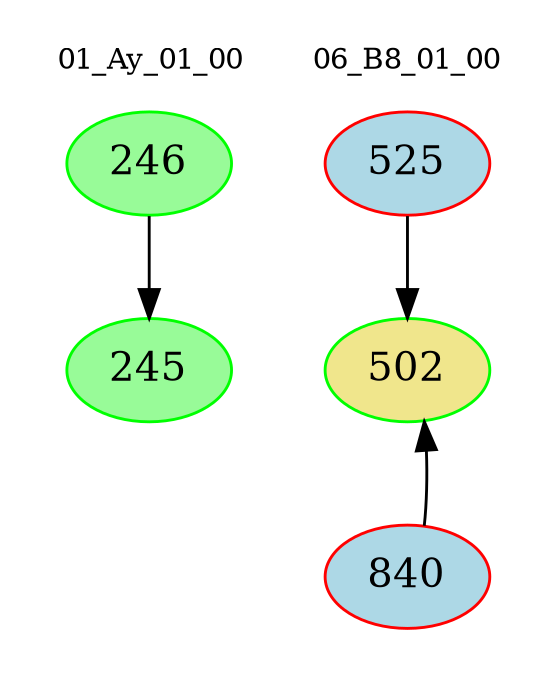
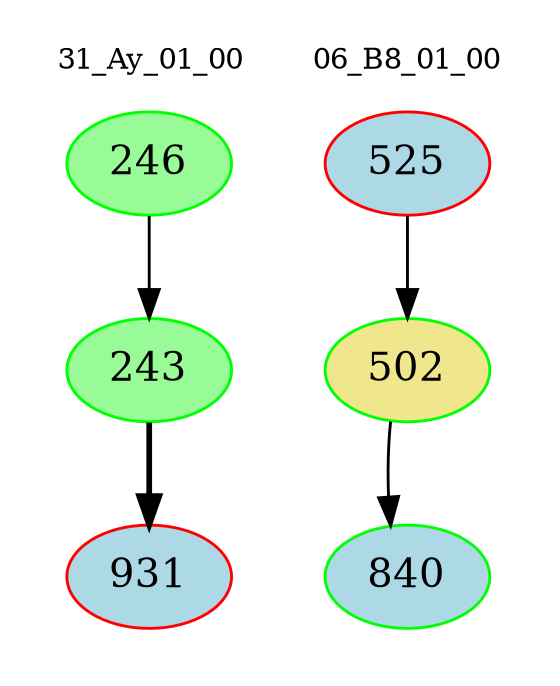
  digraph {
    node [color=green fillcolor=lightblue style=filled]
    edge [color=black style=solid]
    n1 [fillcolor=palegreen label=246]
-   n2 [fillcolor=palegreen label=245]
+   n2 [fillcolor=palegreen label=243]
+   n3 [color=red label=931]
    n4 [color=red label=525]
    n5 [fillcolor=khaki label=502]
-   n6 [color=red label=840]
+   n6 [label=840]
    subgraph cluster_1 {
      color=white
      fontsize=10
-     label="01_Ay_01_00"
+     label="31_Ay_01_00"
      n1
      n2
+     n3
    }
    subgraph cluster_2 {
      color=white
      fontsize=10
      label="06_B8_01_00"
      n4
      n5
      n6
    }
    n1 -> n2
+   n2 -> n3 [style=bold]
    n4 -> n5
-   n6 -> n5
+   n5 -> n6
  }
